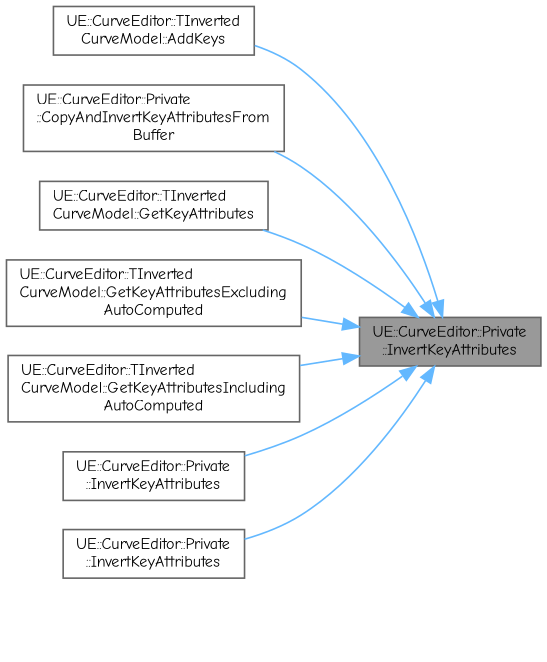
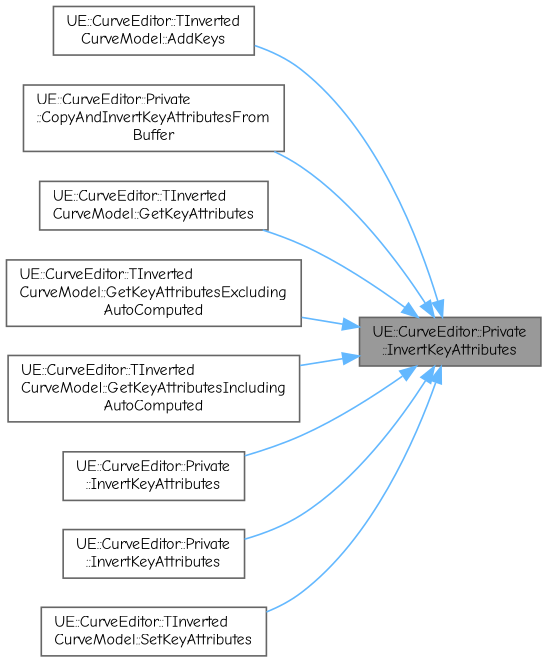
  digraph {
    rankdir=RL
    fontname="Comic Neue"
    node [color=grey40 fillcolor=white fontname="Comic Neue" fontsize=10 shape=box style=filled]
    edge [color=steelblue1 dir=back fontname="Comic Neue" fontsize=10 labelfontname=Helvetica labelfontsize=10 style=solid]
    n1 [color=gray40 fillcolor=grey60 fontcolor=black height=0.2 label="UE::CurveEditor::Private\l::InvertKeyAttributes" width=0.4]
    n2 [height=0.2 label="UE::CurveEditor::TInverted\lCurveModel::AddKeys" width=0.4]
    n3 [height=0.2 label="UE::CurveEditor::Private\l::CopyAndInvertKeyAttributesFrom\lBuffer" width=0.4]
    n4 [height=0.2 label="UE::CurveEditor::TInverted\lCurveModel::GetKeyAttributes" width=0.4]
    n5 [height=0.2 label="UE::CurveEditor::TInverted\lCurveModel::GetKeyAttributesExcluding\lAutoComputed" width=0.4]
    n6 [height=0.2 label="UE::CurveEditor::TInverted\lCurveModel::GetKeyAttributesIncluding\lAutoComputed" width=0.4]
    n7 [height=0.2 label="UE::CurveEditor::Private\l::InvertKeyAttributes" width=0.4]
    n8 [height=0.2 label="UE::CurveEditor::Private\l::InvertKeyAttributes" width=0.4]
+   n9 [height=0.2 label="UE::CurveEditor::TInverted\lCurveModel::SetKeyAttributes" width=0.4]
    n1 -> n2
    n1 -> n3
    n1 -> n4
    n1 -> n5
    n1 -> n6
    n1 -> n7
    n1 -> n8
+   n1 -> n9
  }
